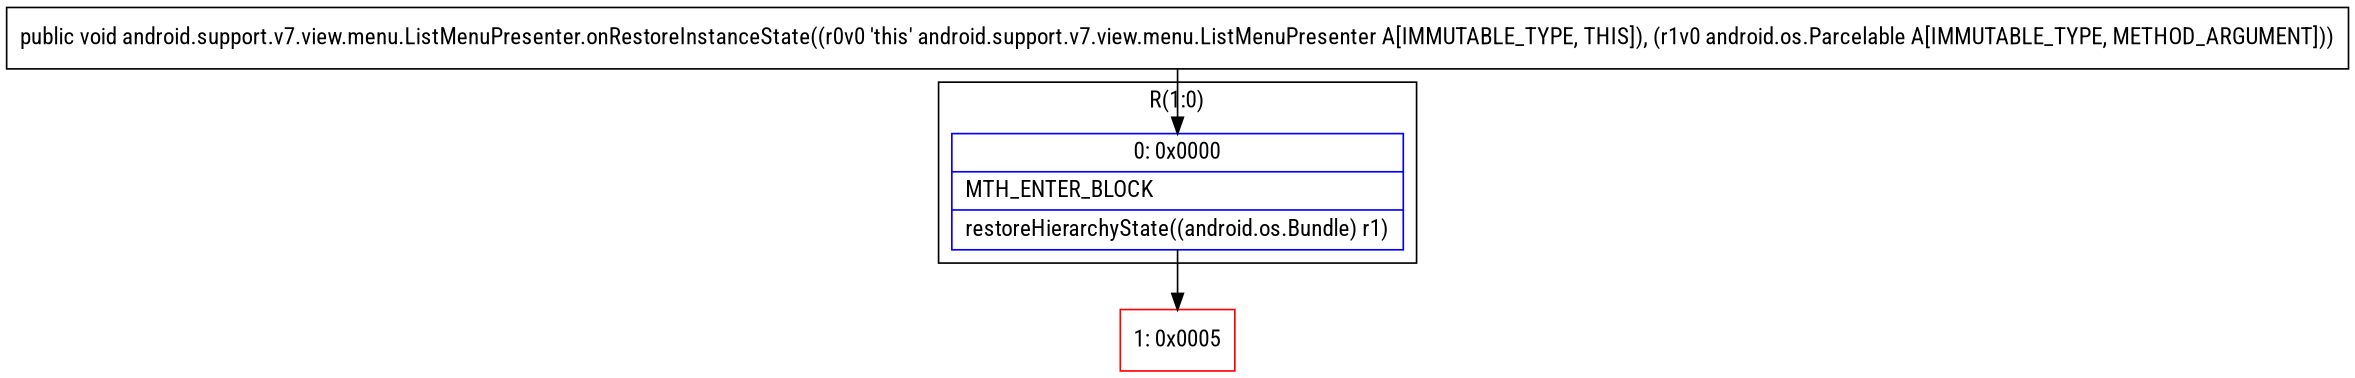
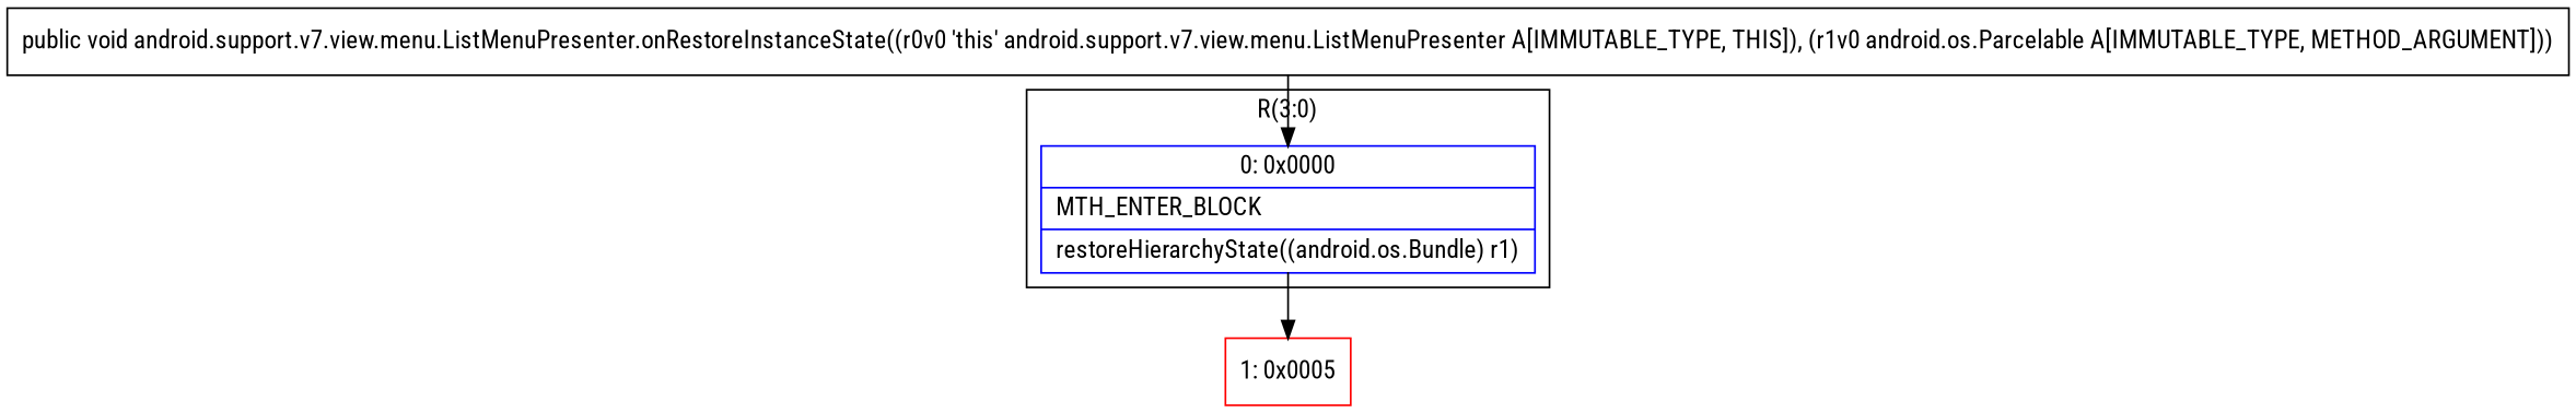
  digraph {
    fontname="Roboto Condensed"
    node [shape=record fontname="Roboto Condensed"]
    edge [fontname="Roboto Condensed"]
    n1 [color=blue label="{0\:\ 0x0000|MTH_ENTER_BLOCK\l|restoreHierarchyState((android.os.Bundle) r1)\l}"]
    n2 [color=red label="{1\:\ 0x0005}"]
    n3 [label="{public void android.support.v7.view.menu.ListMenuPresenter.onRestoreInstanceState((r0v0 'this' android.support.v7.view.menu.ListMenuPresenter A[IMMUTABLE_TYPE, THIS]), (r1v0 android.os.Parcelable A[IMMUTABLE_TYPE, METHOD_ARGUMENT])) }"]
    subgraph cluster_1 {
-     label="R(1:0)"
+     label="R(3:0)"
      n1
    }
    n1 -> n2
    n3 -> n1
  }
